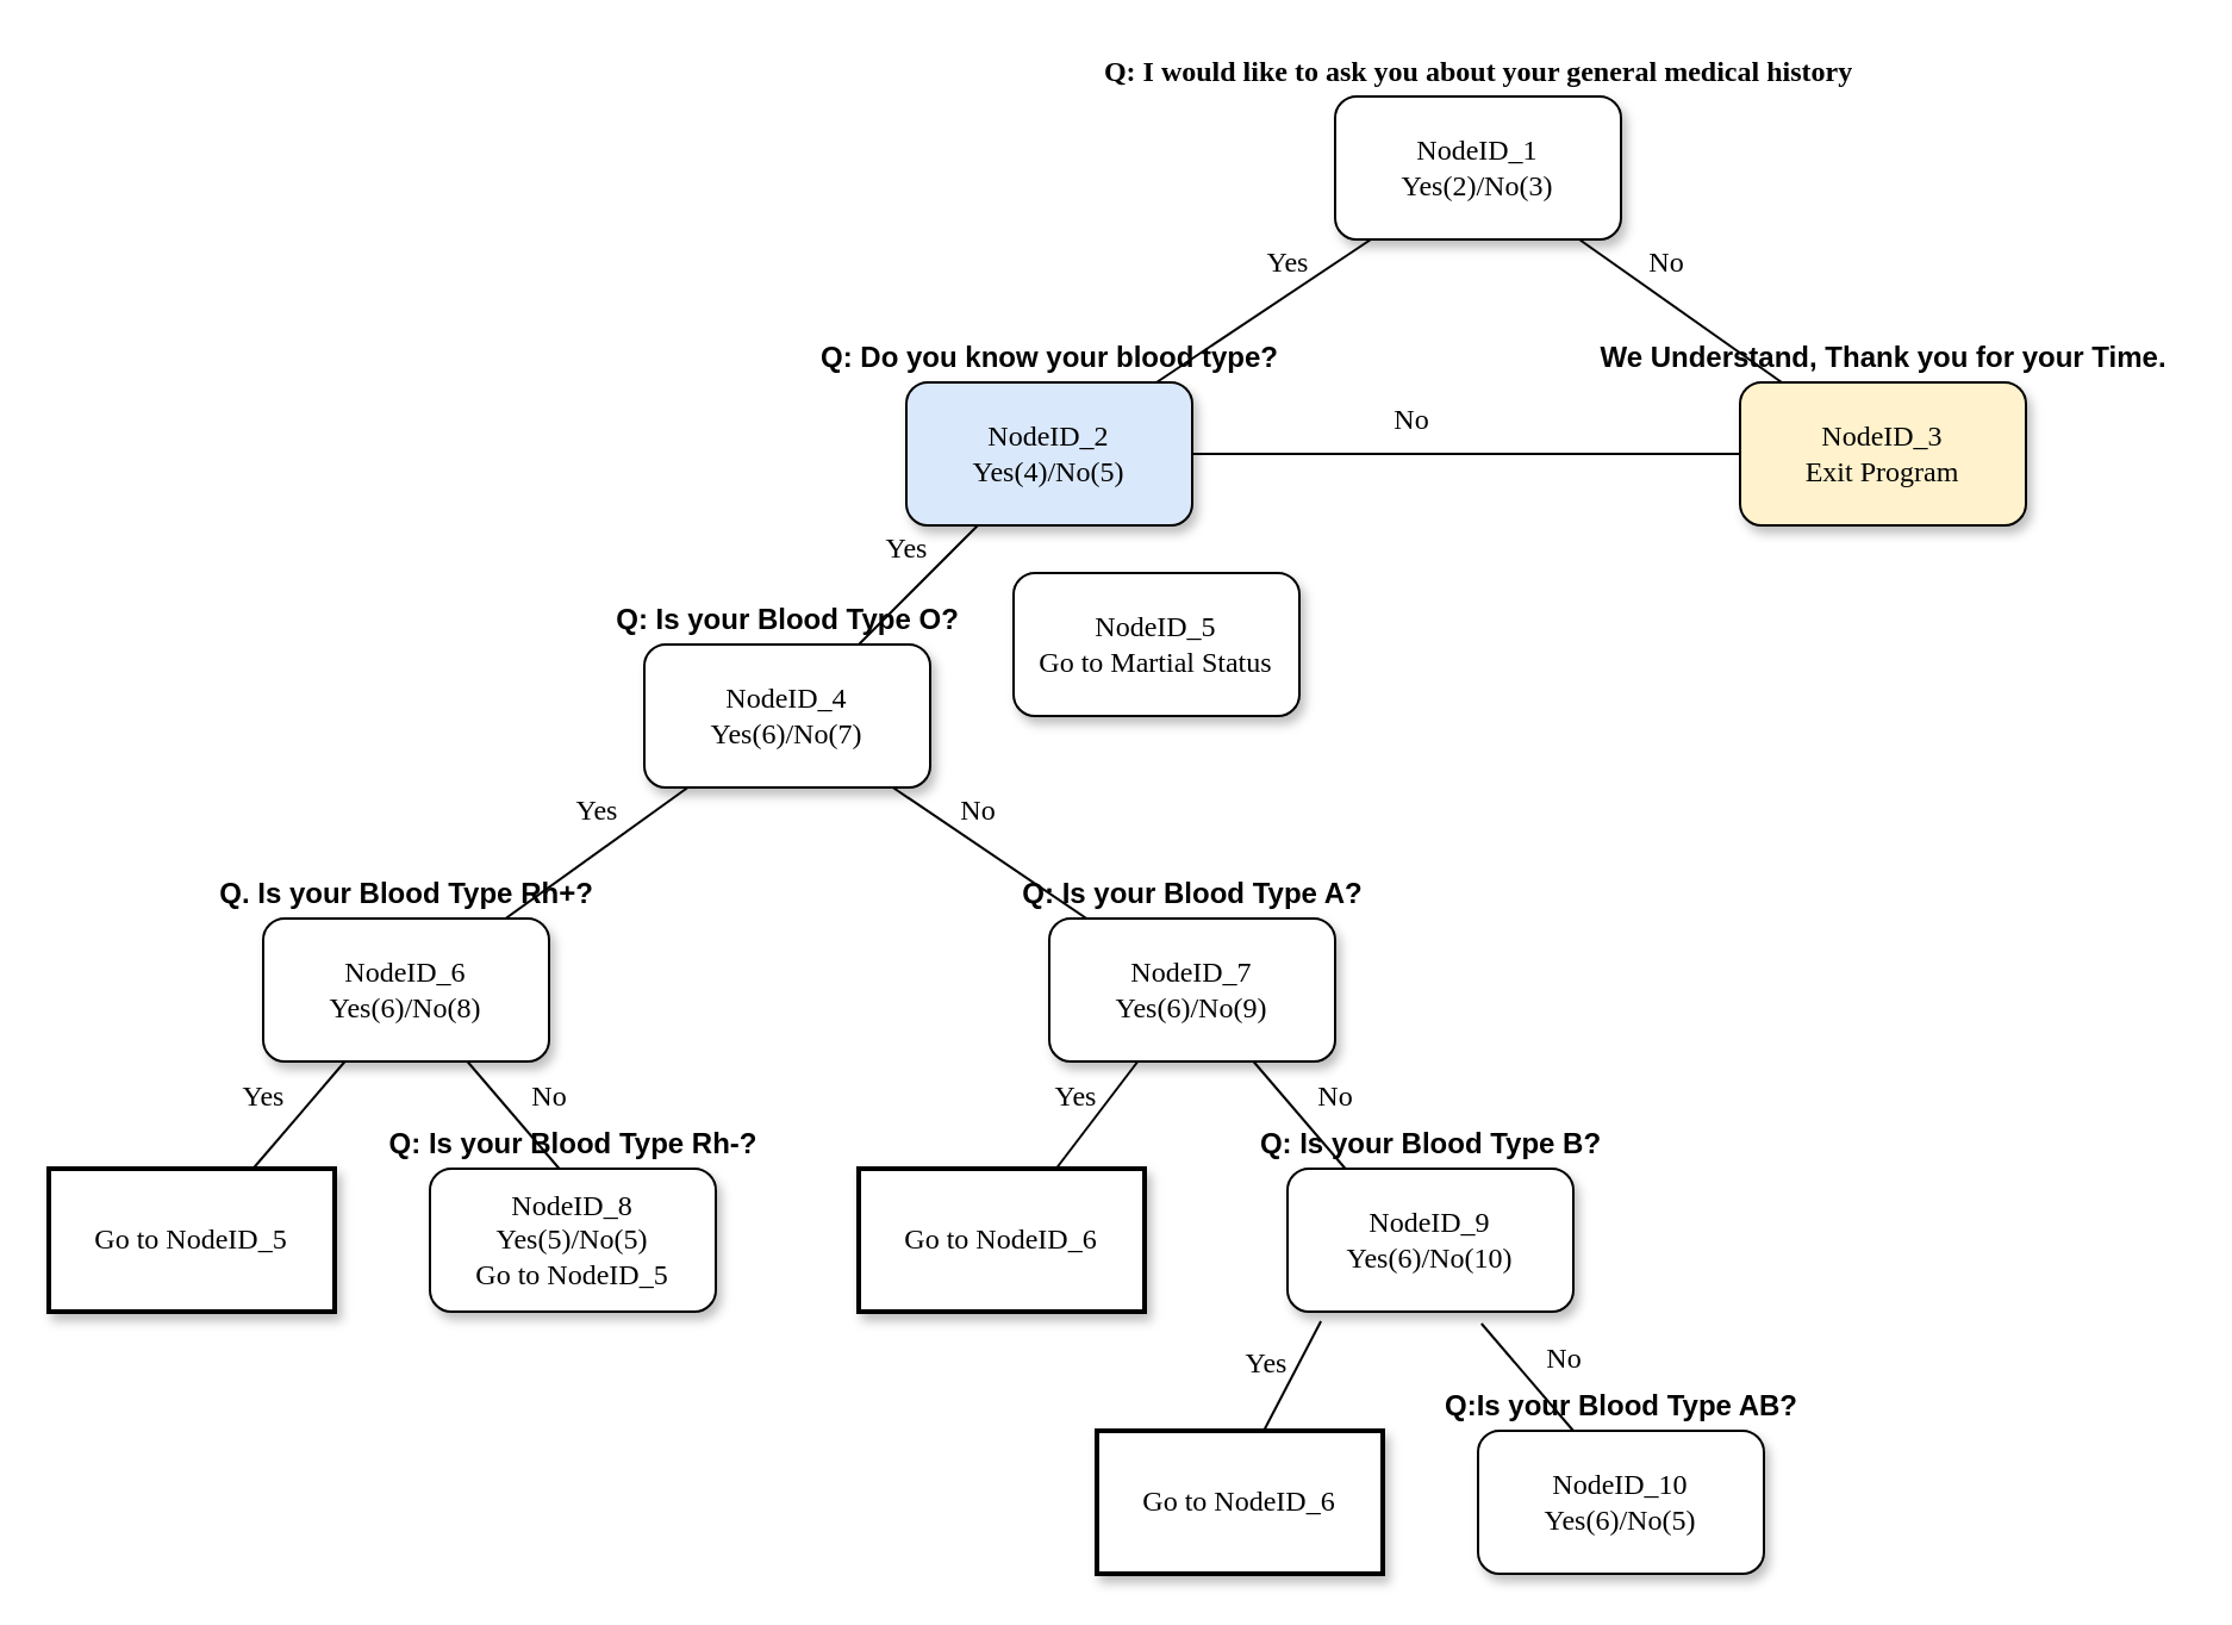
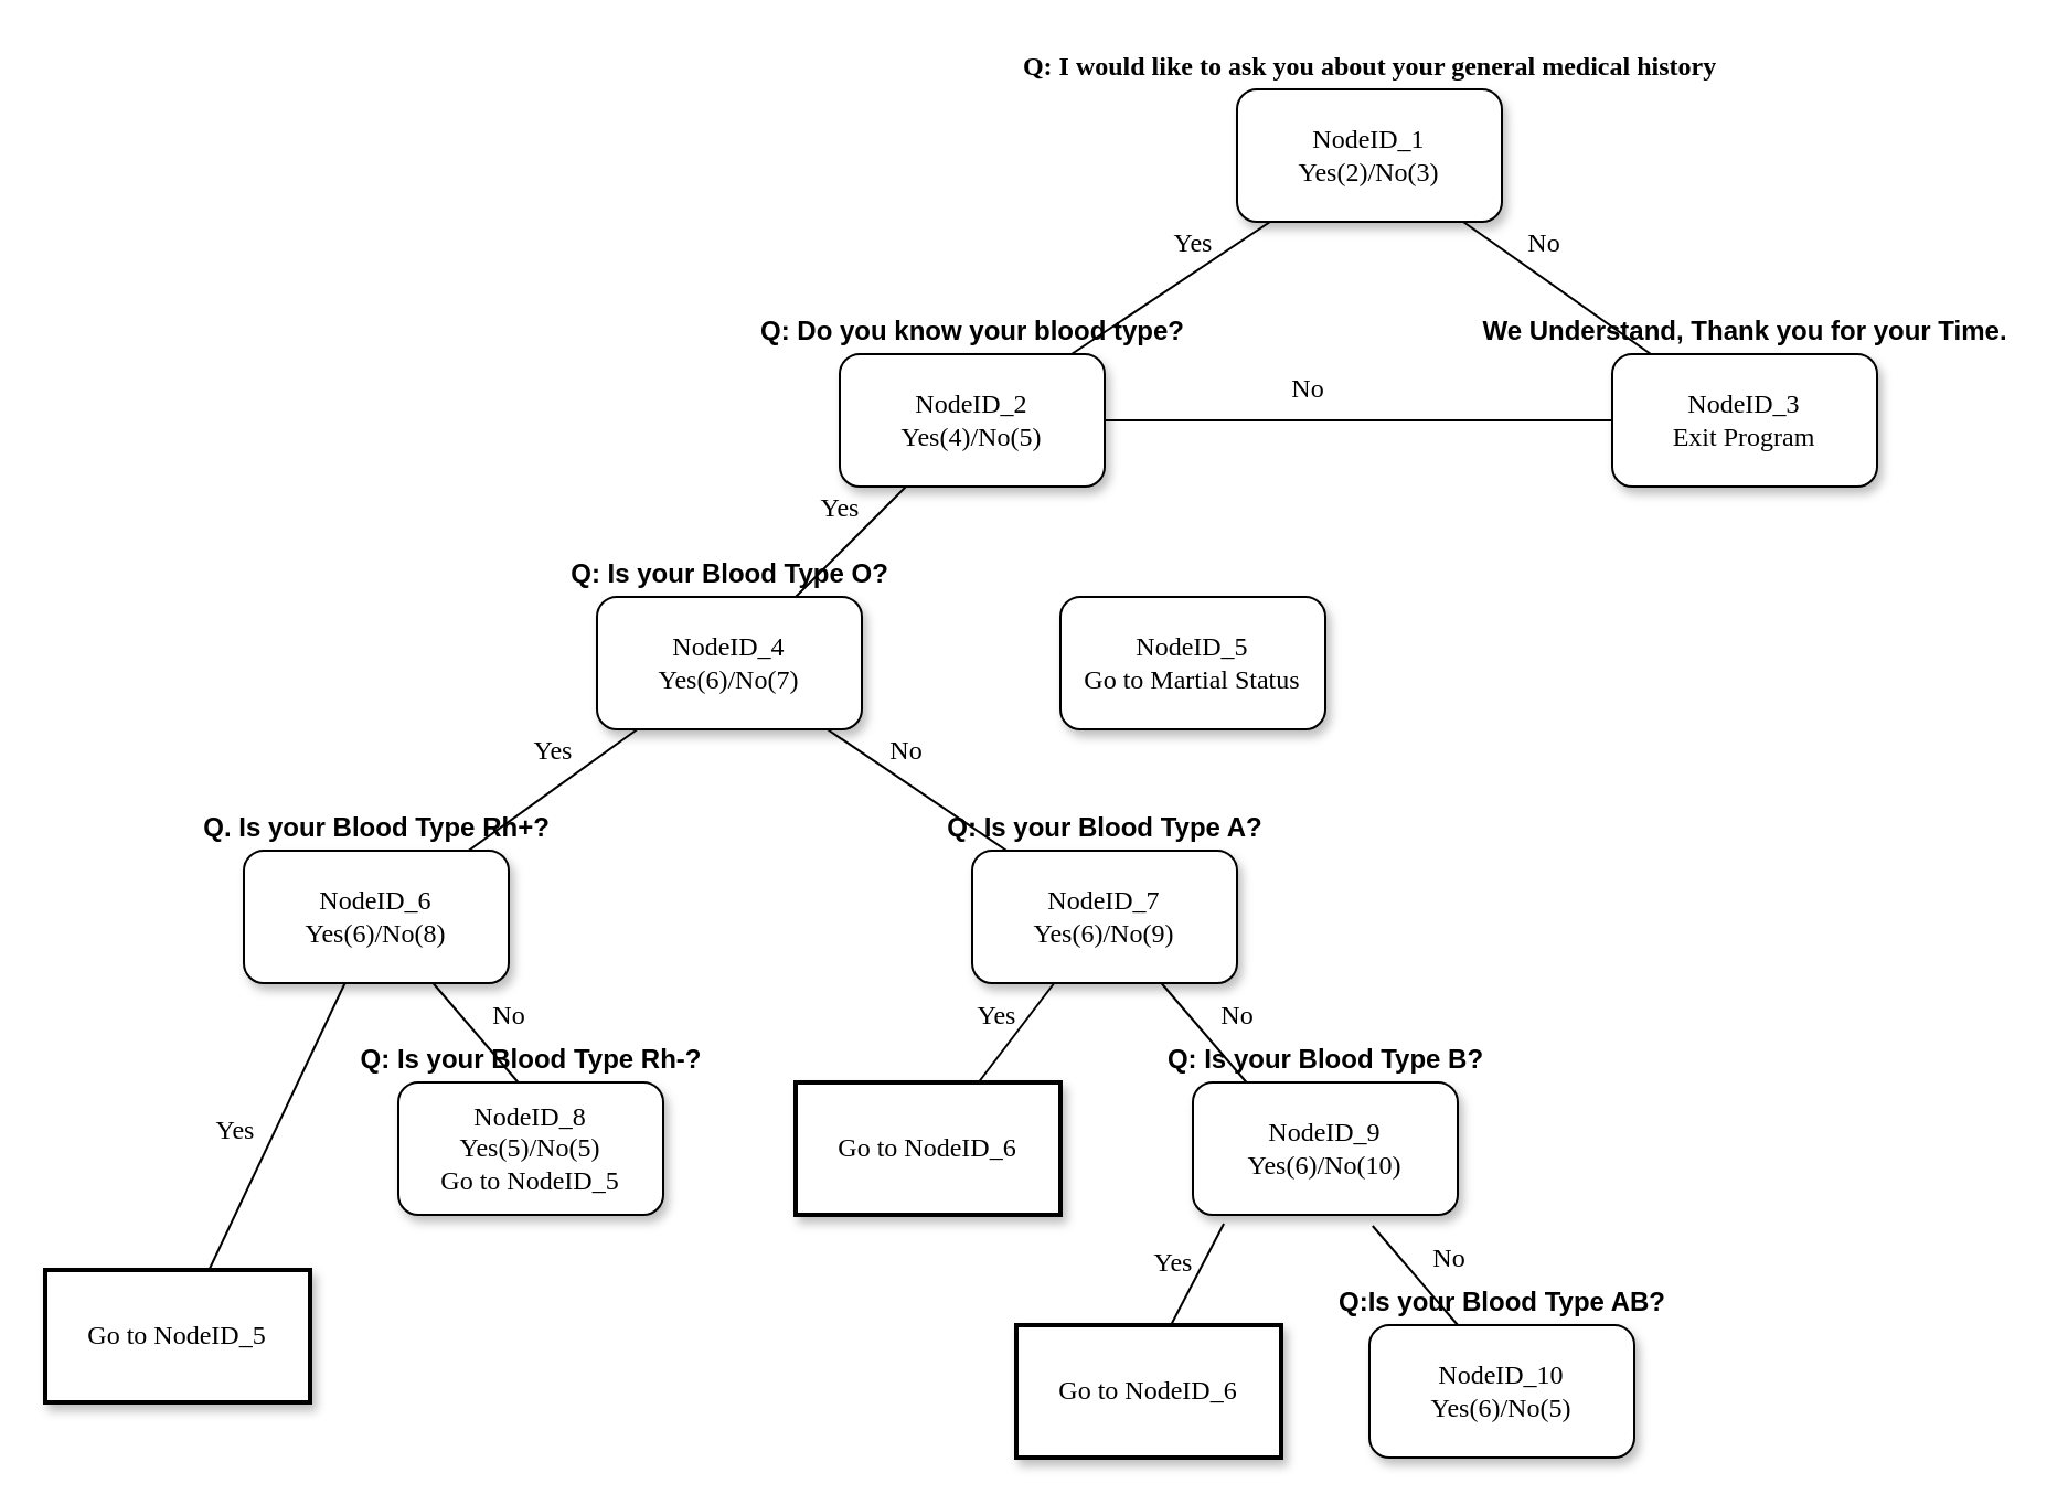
  <mxCell id="0" />
  <mxCell id="1" parent="0" />
  <mxCell id="2" value="NodeID_1&lt;br&gt;Yes(2)/No(3)" style="whiteSpace=wrap;html=1;rounded=1;shadow=1;labelBackgroundColor=none;strokeWidth=1;fontFamily=Verdana;fontSize=12;align=center;" vertex="1" parent="1"><mxGeometry x="560" y="40" width="120" height="60" as="geometry" /></mxCell>
- <mxCell id="3" value="&lt;span&gt;NodeID_2&lt;br&gt;Yes(4)/No(5)&lt;br&gt;&lt;/span&gt;" style="whiteSpace=wrap;html=1;rounded=1;shadow=1;labelBackgroundColor=none;strokeWidth=1;fontFamily=Verdana;fontSize=12;align=center;fillColor=#dae8fc;" vertex="1" parent="1"><mxGeometry x="380" y="160" width="120" height="60" as="geometry" /></mxCell>
- <mxCell id="4" value="&lt;span&gt;NodeID_3&lt;br&gt;Exit Program&lt;br&gt;&lt;/span&gt;" style="whiteSpace=wrap;html=1;rounded=1;shadow=1;labelBackgroundColor=none;strokeWidth=1;fontFamily=Verdana;fontSize=12;align=center;fillColor=#fff2cc;" vertex="1" parent="1"><mxGeometry x="730" y="160" width="120" height="60" as="geometry" /></mxCell>
+ <mxCell id="3" value="&lt;span&gt;NodeID_2&lt;br&gt;Yes(4)/No(5)&lt;br&gt;&lt;/span&gt;" style="whiteSpace=wrap;html=1;rounded=1;shadow=1;labelBackgroundColor=none;strokeWidth=1;fontFamily=Verdana;fontSize=12;align=center;" vertex="1" parent="1"><mxGeometry x="380" y="160" width="120" height="60" as="geometry" /></mxCell>
+ <mxCell id="4" value="&lt;span&gt;NodeID_3&lt;br&gt;Exit Program&lt;br&gt;&lt;/span&gt;" style="whiteSpace=wrap;html=1;rounded=1;shadow=1;labelBackgroundColor=none;strokeWidth=1;fontFamily=Verdana;fontSize=12;align=center;" vertex="1" parent="1"><mxGeometry x="730" y="160" width="120" height="60" as="geometry" /></mxCell>
  <mxCell id="5" value="No" style="rounded=0;html=1;labelBackgroundColor=none;startArrow=none;startFill=0;startSize=5;endArrow=none;endFill=0;endSize=5;jettySize=auto;orthogonalLoop=1;strokeWidth=1;fontFamily=Verdana;fontSize=12" edge="1" parent="1" source="2" target="4"><mxGeometry x="-0.3" y="13" relative="1" as="geometry"><mxPoint as="offset" /></mxGeometry></mxCell>
  <mxCell id="6" value="Yes" style="rounded=0;html=1;labelBackgroundColor=none;startArrow=none;startFill=0;startSize=5;endArrow=none;endFill=0;endSize=5;jettySize=auto;orthogonalLoop=1;strokeWidth=1;fontFamily=Verdana;fontSize=12" edge="1" parent="1" source="2" target="3"><mxGeometry x="-0.359" y="-11" relative="1" as="geometry"><mxPoint as="offset" /></mxGeometry></mxCell>
  <mxCell id="7" value="&lt;span&gt;NodeID_4&lt;br&gt;Yes(6)/No(7)&lt;br&gt;&lt;/span&gt;" style="whiteSpace=wrap;html=1;rounded=1;shadow=1;labelBackgroundColor=none;strokeWidth=1;fontFamily=Verdana;fontSize=12;align=center;" vertex="1" parent="1"><mxGeometry x="270" y="270" width="120" height="60" as="geometry" /></mxCell>
- <mxCell id="8" value="NodeID_5&lt;br&gt;Go to Martial Status" style="whiteSpace=wrap;html=1;rounded=1;shadow=1;labelBackgroundColor=none;strokeWidth=1;fontFamily=Verdana;fontSize=12;align=center;" vertex="1" parent="1"><mxGeometry x="425" y="240" width="120" height="60" as="geometry" /></mxCell>
+ <mxCell id="8" value="NodeID_5&lt;br&gt;Go to Martial Status" style="whiteSpace=wrap;html=1;rounded=1;shadow=1;labelBackgroundColor=none;strokeWidth=1;fontFamily=Verdana;fontSize=12;align=center;" vertex="1" parent="1"><mxGeometry x="480" y="270" width="120" height="60" as="geometry" /></mxCell>
  <mxCell id="9" value="NodeID_6&lt;br&gt;Yes(6)/No(8)" style="whiteSpace=wrap;html=1;rounded=1;shadow=1;labelBackgroundColor=none;strokeWidth=1;fontFamily=Verdana;fontSize=12;align=center;" vertex="1" parent="1"><mxGeometry x="110" y="385" width="120" height="60" as="geometry" /></mxCell>
  <mxCell id="10" value="NodeID_7&lt;br&gt;Yes(6)/No(9)" style="whiteSpace=wrap;html=1;rounded=1;shadow=1;labelBackgroundColor=none;strokeWidth=1;fontFamily=Verdana;fontSize=12;align=center;" vertex="1" parent="1"><mxGeometry x="440" y="385" width="120" height="60" as="geometry" /></mxCell>
  <mxCell id="11" value="Yes" style="rounded=0;html=1;labelBackgroundColor=none;startArrow=none;startFill=0;startSize=5;endArrow=none;endFill=0;endSize=5;jettySize=auto;orthogonalLoop=1;strokeWidth=1;fontFamily=Verdana;fontSize=12" edge="1" parent="1" source="3" target="7"><mxGeometry x="-0.2" y="-14" relative="1" as="geometry"><mxPoint as="offset" /></mxGeometry></mxCell>
  <mxCell id="12" value="No" style="rounded=0;html=1;labelBackgroundColor=none;startArrow=none;startFill=0;startSize=5;endArrow=none;endFill=0;endSize=5;jettySize=auto;orthogonalLoop=1;strokeWidth=1;fontFamily=Verdana;fontSize=12;" edge="1" parent="1" source="3" target="4"><mxGeometry x="-0.2" y="14" relative="1" as="geometry"><mxPoint as="offset" /></mxGeometry></mxCell>
  <mxCell id="13" value="Yes" style="rounded=0;html=1;labelBackgroundColor=none;startArrow=none;startFill=0;startSize=5;endArrow=none;endFill=0;endSize=5;jettySize=auto;orthogonalLoop=1;strokeWidth=1;fontFamily=Verdana;fontSize=12" edge="1" parent="1" source="7" target="9"><mxGeometry x="-0.217" y="-14" relative="1" as="geometry"><mxPoint as="offset" /></mxGeometry></mxCell>
  <mxCell id="14" value="No" style="rounded=0;html=1;labelBackgroundColor=none;startArrow=none;startFill=0;startSize=5;endArrow=none;endFill=0;endSize=5;jettySize=auto;orthogonalLoop=1;strokeWidth=1;fontFamily=Verdana;fontSize=12" edge="1" parent="1" source="7" target="10"><mxGeometry x="-0.284" y="12" relative="1" as="geometry"><mxPoint as="offset" /></mxGeometry></mxCell>
- <mxCell id="15" value="Go to NodeID_5" style="whiteSpace=wrap;html=1;rounded=0;shadow=1;labelBackgroundColor=none;strokeWidth=2;fontFamily=Verdana;fontSize=12;align=center;" vertex="1" parent="1"><mxGeometry x="20" y="490" width="120" height="60" as="geometry" /></mxCell>
+ <mxCell id="15" value="Go to NodeID_5" style="whiteSpace=wrap;html=1;rounded=0;shadow=1;labelBackgroundColor=none;strokeWidth=2;fontFamily=Verdana;fontSize=12;align=center;" vertex="1" parent="1"><mxGeometry x="20" y="575" width="120" height="60" as="geometry" /></mxCell>
  <mxCell id="16" value="&lt;span&gt;Go to NodeID_6&lt;/span&gt;" style="whiteSpace=wrap;html=1;rounded=0;shadow=1;labelBackgroundColor=none;strokeWidth=2;fontFamily=Verdana;fontSize=12;align=center;" vertex="1" parent="1"><mxGeometry x="360" y="490" width="120" height="60" as="geometry" /></mxCell>
  <mxCell id="17" value="Yes" style="rounded=0;html=1;labelBackgroundColor=none;startArrow=none;startFill=0;startSize=5;endArrow=none;endFill=0;endSize=5;jettySize=auto;orthogonalLoop=1;strokeWidth=1;fontFamily=Verdana;fontSize=12" edge="1" parent="1" source="9" target="15"><mxGeometry x="0.137" y="-16" relative="1" as="geometry"><mxPoint as="offset" /></mxGeometry></mxCell>
  <mxCell id="18" value="No" style="rounded=0;html=1;labelBackgroundColor=none;startArrow=none;startFill=0;startSize=5;endArrow=none;endFill=0;endSize=5;jettySize=auto;orthogonalLoop=1;strokeWidth=1;fontFamily=Verdana;fontSize=12" edge="1" parent="1" source="9"><mxGeometry x="0.137" y="16" relative="1" as="geometry"><mxPoint as="offset" /><mxPoint x="234.286" y="490" as="targetPoint" /></mxGeometry></mxCell>
  <mxCell id="19" value="Yes" style="rounded=0;html=1;labelBackgroundColor=none;startArrow=none;startFill=0;startSize=5;endArrow=none;endFill=0;endSize=5;jettySize=auto;orthogonalLoop=1;strokeWidth=1;fontFamily=Verdana;fontSize=12" edge="1" parent="1" source="10" target="16"><mxGeometry x="0.003" y="-12" relative="1" as="geometry"><mxPoint as="offset" /></mxGeometry></mxCell>
  <mxCell id="20" value="No" style="rounded=0;html=1;labelBackgroundColor=none;startArrow=none;startFill=0;startSize=5;endArrow=none;endFill=0;endSize=5;jettySize=auto;orthogonalLoop=1;strokeWidth=1;fontFamily=Verdana;fontSize=12" edge="1" parent="1" source="10"><mxGeometry x="0.137" y="16" relative="1" as="geometry"><mxPoint as="offset" /><mxPoint x="564.286" y="490" as="targetPoint" /></mxGeometry></mxCell>
  <mxCell id="21" value="&lt;span style=&quot;font-family: &amp;#34;verdana&amp;#34;&quot;&gt;&lt;b&gt;Q: I would like to ask you about your general medical history&lt;/b&gt;&lt;/span&gt;" style="text;html=1;align=center;verticalAlign=middle;resizable=0;points=[];autosize=1;" vertex="1" parent="1"><mxGeometry x="405" y="20" width="430" height="20" as="geometry" /></mxCell>
  <mxCell id="22" value="&lt;b&gt;Q: Do you know your blood type?&lt;/b&gt;" style="text;html=1;align=center;verticalAlign=middle;resizable=0;points=[];autosize=1;" vertex="1" parent="1"><mxGeometry x="335" y="140" width="210" height="20" as="geometry" /></mxCell>
  <mxCell id="23" value="&lt;b&gt;We Understand, Thank you for your Time.&lt;/b&gt;" style="text;html=1;align=center;verticalAlign=middle;resizable=0;points=[];autosize=1;" vertex="1" parent="1"><mxGeometry x="665" y="140" width="250" height="20" as="geometry" /></mxCell>
  <mxCell id="24" value="&lt;b&gt;Q: Is your Blood Type O?&lt;/b&gt;" style="text;html=1;align=center;verticalAlign=middle;resizable=0;points=[];autosize=1;" vertex="1" parent="1"><mxGeometry x="250" y="250" width="160" height="20" as="geometry" /></mxCell>
  <mxCell id="25" value="&lt;b&gt;Q. Is your Blood Type Rh+?&lt;/b&gt;" style="text;html=1;align=center;verticalAlign=middle;resizable=0;points=[];autosize=1;" vertex="1" parent="1"><mxGeometry x="85" y="365" width="170" height="20" as="geometry" /></mxCell>
  <mxCell id="26" value="&lt;b&gt;Q: Is your Blood Type A?&lt;/b&gt;" style="text;html=1;align=center;verticalAlign=middle;resizable=0;points=[];autosize=1;" vertex="1" parent="1"><mxGeometry x="420" y="365" width="160" height="20" as="geometry" /></mxCell>
  <mxCell id="27" value="NodeID_8&lt;br&gt;Yes(5)/No(5)&lt;br&gt;Go to NodeID_5" style="whiteSpace=wrap;html=1;rounded=1;shadow=1;labelBackgroundColor=none;strokeWidth=1;fontFamily=Verdana;fontSize=12;align=center;" vertex="1" parent="1"><mxGeometry x="180" y="490" width="120" height="60" as="geometry" /></mxCell>
  <mxCell id="28" value="NodeID_9&lt;br&gt;Yes(6)/No(10)" style="whiteSpace=wrap;html=1;rounded=1;shadow=1;labelBackgroundColor=none;strokeWidth=1;fontFamily=Verdana;fontSize=12;align=center;" vertex="1" parent="1"><mxGeometry x="540" y="490" width="120" height="60" as="geometry" /></mxCell>
  <mxCell id="29" value="&lt;b&gt;Q: Is your Blood Type B?&lt;/b&gt;" style="text;html=1;align=center;verticalAlign=middle;resizable=0;points=[];autosize=1;" vertex="1" parent="1"><mxGeometry x="520" y="470" width="160" height="20" as="geometry" /></mxCell>
  <mxCell id="30" value="Yes" style="rounded=0;html=1;labelBackgroundColor=none;startArrow=none;startFill=0;startSize=5;endArrow=none;endFill=0;endSize=5;jettySize=auto;orthogonalLoop=1;strokeWidth=1;fontFamily=Verdana;fontSize=12;exitX=0.117;exitY=1.067;exitDx=0;exitDy=0;exitPerimeter=0;entryX=0.417;entryY=0;entryDx=0;entryDy=0;entryPerimeter=0;" edge="1" parent="1" source="28"><mxGeometry x="0.003" y="-12" relative="1" as="geometry"><mxPoint as="offset" /><mxPoint x="470" y="470" as="sourcePoint" /><mxPoint x="530.04" y="600" as="targetPoint" /><Array as="points" /></mxGeometry></mxCell>
  <mxCell id="31" value="No" style="rounded=0;html=1;labelBackgroundColor=none;startArrow=none;startFill=0;startSize=5;endArrow=none;endFill=0;endSize=5;jettySize=auto;orthogonalLoop=1;strokeWidth=1;fontFamily=Verdana;fontSize=12" edge="1" parent="1"><mxGeometry x="0.137" y="16" relative="1" as="geometry"><mxPoint as="offset" /><mxPoint x="621.424" y="555" as="sourcePoint" /><mxPoint x="659.996" y="600" as="targetPoint" /></mxGeometry></mxCell>
  <mxCell id="32" value="NodeID_10&lt;br&gt;Yes(6)/No(5)" style="whiteSpace=wrap;html=1;rounded=1;shadow=1;labelBackgroundColor=none;strokeWidth=1;fontFamily=Verdana;fontSize=12;align=center;" vertex="1" parent="1"><mxGeometry x="620" y="600" width="120" height="60" as="geometry" /></mxCell>
  <mxCell id="33" value="&lt;span&gt;Go to NodeID_6&lt;/span&gt;" style="whiteSpace=wrap;html=1;rounded=0;shadow=1;labelBackgroundColor=none;strokeWidth=2;fontFamily=Verdana;fontSize=12;align=center;" vertex="1" parent="1"><mxGeometry x="460" y="600" width="120" height="60" as="geometry" /></mxCell>
  <mxCell id="34" value="&lt;b&gt;Q: Is your Blood Type Rh-?&lt;/b&gt;" style="text;html=1;align=center;verticalAlign=middle;resizable=0;points=[];autosize=1;" vertex="1" parent="1"><mxGeometry x="155" y="470" width="170" height="20" as="geometry" /></mxCell>
  <mxCell id="35" value="&lt;b&gt;Q:Is your Blood Type AB?&lt;/b&gt;" style="text;html=1;align=center;verticalAlign=middle;resizable=0;points=[];autosize=1;" vertex="1" parent="1"><mxGeometry x="600" y="580" width="160" height="20" as="geometry" /></mxCell>
